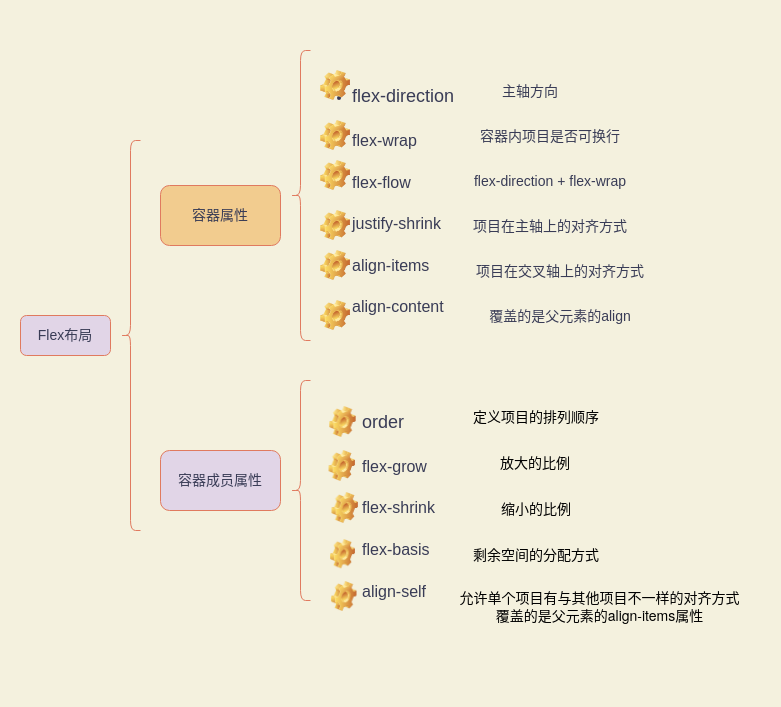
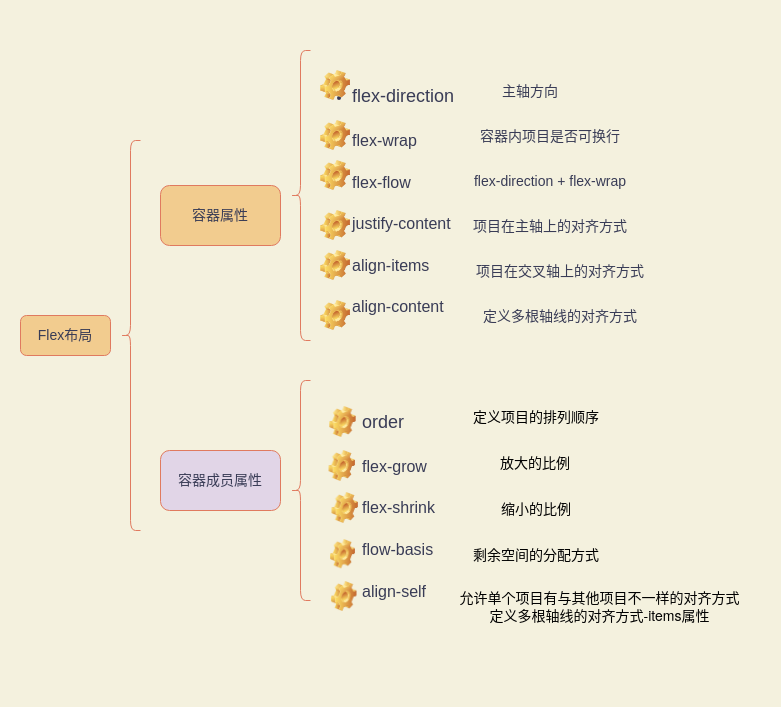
  <mxCell id="0" />
  <mxCell id="1" parent="0" />
- <mxCell id="2" value="&lt;font style=&quot;font-size: 14px;&quot;&gt;Flex布局&lt;/font&gt;" style="rounded=1;whiteSpace=wrap;html=1;fillColor=#e1d5e7;strokeColor=#E07A5F;fontColor=#393C56;" vertex="1" parent="1"><mxGeometry x="20" y="315" width="90" height="40" as="geometry" /></mxCell>
+ <mxCell id="2" value="&lt;font style=&quot;font-size: 14px;&quot;&gt;Flex布局&lt;/font&gt;" style="rounded=1;whiteSpace=wrap;html=1;fillColor=#F2CC8F;strokeColor=#E07A5F;fontColor=#393C56;" vertex="1" parent="1"><mxGeometry x="20" y="315" width="90" height="40" as="geometry" /></mxCell>
  <mxCell id="3" value="" style="shape=curlyBracket;whiteSpace=wrap;html=1;rounded=1;fontColor=#393C56;strokeColor=#E07A5F;fillColor=#F2CC8F;" vertex="1" parent="1"><mxGeometry x="120" y="140" width="20" height="390" as="geometry" /></mxCell>
  <mxCell id="4" value="&lt;font style=&quot;font-size: 14px;&quot;&gt;容器属性&lt;/font&gt;" style="rounded=1;whiteSpace=wrap;html=1;fontColor=#393C56;strokeColor=#E07A5F;fillColor=#F2CC8F;" vertex="1" parent="1"><mxGeometry x="160" y="185" width="120" height="60" as="geometry" /></mxCell>
  <mxCell id="5" value="容器成员属性" style="rounded=1;whiteSpace=wrap;html=1;fontSize=14;fontColor=#393C56;strokeColor=#E07A5F;fillColor=#e1d5e7;" vertex="1" parent="1"><mxGeometry x="160" y="450" width="120" height="60" as="geometry" /></mxCell>
  <mxCell id="6" value="" style="shape=curlyBracket;whiteSpace=wrap;html=1;rounded=1;fontSize=14;fontColor=#393C56;strokeColor=#E07A5F;fillColor=#F2CC8F;" vertex="1" parent="1"><mxGeometry x="290" y="50" width="20" height="290" as="geometry" /></mxCell>
- <mxCell id="7" value="&lt;ul style=&quot;line-height: 2.6;&quot;&gt;&lt;li style=&quot;margin-bottom: 0px;&quot;&gt;&lt;font style=&quot;font-size: 18px;&quot;&gt;flex-direction&lt;/font&gt;&lt;/li&gt;&lt;li style=&quot;margin-bottom: 0px;&quot;&gt;&lt;font size=&quot;3&quot;&gt;flex-wrap&lt;/font&gt;&lt;/li&gt;&lt;li style=&quot;margin-bottom: 0px;&quot;&gt;&lt;font size=&quot;3&quot;&gt;flex-flow&lt;/font&gt;&lt;/li&gt;&lt;li style=&quot;margin-bottom: 0px;&quot;&gt;&lt;font size=&quot;3&quot;&gt;justify-shrink&lt;/font&gt;&lt;/li&gt;&lt;li style=&quot;margin-bottom: 0px;&quot;&gt;&lt;font size=&quot;3&quot;&gt;align-items&lt;/font&gt;&lt;/li&gt;&lt;li style=&quot;margin-bottom: 0px;&quot;&gt;&lt;font size=&quot;3&quot;&gt;align-content&lt;/font&gt;&lt;/li&gt;&lt;/ul&gt;" style="text;strokeColor=none;fillColor=none;html=1;whiteSpace=wrap;verticalAlign=middle;overflow=hidden;fontSize=14;fontColor=#393C56;" vertex="1" parent="1"><mxGeometry x="310" y="20" width="250" height="360" as="geometry" /></mxCell>
+ <mxCell id="7" value="&lt;ul style=&quot;line-height: 2.6;&quot;&gt;&lt;li style=&quot;margin-bottom: 0px;&quot;&gt;&lt;font style=&quot;font-size: 18px;&quot;&gt;flex-direction&lt;/font&gt;&lt;/li&gt;&lt;li style=&quot;margin-bottom: 0px;&quot;&gt;&lt;font size=&quot;3&quot;&gt;flex-wrap&lt;/font&gt;&lt;/li&gt;&lt;li style=&quot;margin-bottom: 0px;&quot;&gt;&lt;font size=&quot;3&quot;&gt;flex-flow&lt;/font&gt;&lt;/li&gt;&lt;li style=&quot;margin-bottom: 0px;&quot;&gt;&lt;font size=&quot;3&quot;&gt;justify-content&lt;/font&gt;&lt;/li&gt;&lt;li style=&quot;margin-bottom: 0px;&quot;&gt;&lt;font size=&quot;3&quot;&gt;align-items&lt;/font&gt;&lt;/li&gt;&lt;li style=&quot;margin-bottom: 0px;&quot;&gt;&lt;font size=&quot;3&quot;&gt;align-content&lt;/font&gt;&lt;/li&gt;&lt;/ul&gt;" style="text;strokeColor=none;fillColor=none;html=1;whiteSpace=wrap;verticalAlign=middle;overflow=hidden;fontSize=14;fontColor=#393C56;" vertex="1" parent="1"><mxGeometry x="310" y="20" width="250" height="360" as="geometry" /></mxCell>
  <mxCell id="8" value="" style="shape=image;html=1;verticalLabelPosition=bottom;verticalAlign=top;imageAspect=0;image=img/clipart/Gear_128x128.png;fontSize=18;fontColor=#393C56;strokeColor=#E07A5F;fillColor=#F2CC8F;" vertex="1" parent="1"><mxGeometry x="320" y="70" width="30" height="30" as="geometry" /></mxCell>
  <mxCell id="9" value="" style="shape=image;html=1;verticalLabelPosition=bottom;verticalAlign=top;imageAspect=0;image=img/clipart/Gear_128x128.png;fontSize=18;fontColor=#393C56;strokeColor=#E07A5F;fillColor=#F2CC8F;" vertex="1" parent="1"><mxGeometry x="320" y="120" width="30" height="30" as="geometry" /></mxCell>
  <mxCell id="10" value="" style="shape=image;html=1;verticalLabelPosition=bottom;verticalAlign=top;imageAspect=0;image=img/clipart/Gear_128x128.png;fontSize=18;fontColor=#393C56;strokeColor=#E07A5F;fillColor=#F2CC8F;" vertex="1" parent="1"><mxGeometry x="320" y="160" width="30" height="30" as="geometry" /></mxCell>
  <mxCell id="11" value="" style="shape=image;html=1;verticalLabelPosition=bottom;verticalAlign=top;imageAspect=0;image=img/clipart/Gear_128x128.png;fontSize=18;fontColor=#393C56;strokeColor=#E07A5F;fillColor=#F2CC8F;" vertex="1" parent="1"><mxGeometry x="320" y="210" width="30" height="30" as="geometry" /></mxCell>
  <mxCell id="12" value="" style="shape=image;html=1;verticalLabelPosition=bottom;verticalAlign=top;imageAspect=0;image=img/clipart/Gear_128x128.png;fontSize=18;fontColor=#393C56;strokeColor=#E07A5F;fillColor=#F2CC8F;" vertex="1" parent="1"><mxGeometry x="320" y="250" width="30" height="30" as="geometry" /></mxCell>
  <mxCell id="13" value="" style="shape=image;html=1;verticalLabelPosition=bottom;verticalAlign=top;imageAspect=0;image=img/clipart/Gear_128x128.png;fontSize=18;fontColor=#393C56;strokeColor=#E07A5F;fillColor=#F2CC8F;" vertex="1" parent="1"><mxGeometry x="320" y="300" width="30" height="30" as="geometry" /></mxCell>
  <mxCell id="14" value="&lt;font style=&quot;font-size: 14px;&quot;&gt;主轴方向&lt;/font&gt;" style="text;html=1;strokeColor=none;fillColor=none;align=center;verticalAlign=middle;whiteSpace=wrap;rounded=0;fontSize=18;fontColor=#393C56;" vertex="1" parent="1"><mxGeometry x="470" width="120" height="20" as="geometry" y="80" /></mxCell>
  <mxCell id="15" value="&lt;font style=&quot;font-size: 14px;&quot;&gt;容器内项目是否可换行&lt;/font&gt;" style="text;html=1;strokeColor=none;fillColor=none;align=center;verticalAlign=middle;whiteSpace=wrap;rounded=0;fontSize=18;fontColor=#393C56;" vertex="1" parent="1"><mxGeometry x="470" y="122.5" width="160" height="25" as="geometry" /></mxCell>
  <mxCell id="16" value="&lt;font style=&quot;font-size: 14px;&quot;&gt;flex-direction + flex-wrap&lt;/font&gt;" style="text;html=1;strokeColor=none;fillColor=none;align=center;verticalAlign=middle;whiteSpace=wrap;rounded=0;fontSize=18;fontColor=#393C56;" vertex="1" parent="1"><mxGeometry x="435" y="170" width="230" height="20" as="geometry" /></mxCell>
  <mxCell id="17" value="&lt;font style=&quot;font-size: 14px;&quot;&gt;项目在主轴上的对齐方式&lt;/font&gt;" style="text;html=1;strokeColor=none;fillColor=none;align=center;verticalAlign=middle;whiteSpace=wrap;rounded=0;fontSize=18;fontColor=#393C56;" vertex="1" parent="1"><mxGeometry x="450" y="215" width="200" height="20" as="geometry" /></mxCell>
  <mxCell id="18" value="&lt;font style=&quot;font-size: 14px;&quot;&gt;项目在交叉轴上的对齐方式&lt;/font&gt;" style="text;html=1;strokeColor=none;fillColor=none;align=center;verticalAlign=middle;whiteSpace=wrap;rounded=0;fontSize=18;fontColor=#393C56;" vertex="1" parent="1"><mxGeometry x="460" y="260" width="200" height="20" as="geometry" /></mxCell>
- <mxCell id="19" value="&lt;span style=&quot;font-size: 14px;&quot;&gt;覆盖的是父元素的align&lt;/span&gt;" style="text;html=1;strokeColor=none;fillColor=none;align=center;verticalAlign=middle;whiteSpace=wrap;rounded=0;fontSize=18;fontColor=#393C56;" vertex="1" parent="1"><mxGeometry x="460" y="305" width="200" height="20" as="geometry" /></mxCell>
+ <mxCell id="19" value="&lt;span style=&quot;font-size: 14px;&quot;&gt;定义多根轴线的对齐方式&lt;/span&gt;" style="text;html=1;strokeColor=none;fillColor=none;align=center;verticalAlign=middle;whiteSpace=wrap;rounded=0;fontSize=18;fontColor=#393C56;" vertex="1" parent="1"><mxGeometry x="460" y="305" width="200" height="20" as="geometry" /></mxCell>
  <mxCell id="20" value="" style="shape=curlyBracket;whiteSpace=wrap;html=1;rounded=1;fontSize=14;fontColor=#393C56;strokeColor=#E07A5F;fillColor=#F2CC8F;" vertex="1" parent="1"><mxGeometry x="290" y="380" width="20" height="220" as="geometry" /></mxCell>
- <mxCell id="21" value="&lt;ul style=&quot;line-height: 2.6;&quot;&gt;&lt;li style=&quot;margin-bottom: 0px;&quot;&gt;&lt;span style=&quot;font-size: 18px;&quot;&gt;order&lt;/span&gt;&lt;/li&gt;&lt;li style=&quot;margin-bottom: 0px;&quot;&gt;&lt;font size=&quot;3&quot;&gt;flex-grow&lt;/font&gt;&lt;/li&gt;&lt;li style=&quot;margin-bottom: 0px;&quot;&gt;&lt;font size=&quot;3&quot;&gt;flex-shrink&lt;/font&gt;&lt;/li&gt;&lt;li style=&quot;margin-bottom: 0px;&quot;&gt;&lt;font size=&quot;3&quot;&gt;flex-basis&lt;/font&gt;&lt;/li&gt;&lt;li style=&quot;margin-bottom: 0px;&quot;&gt;&lt;font size=&quot;3&quot;&gt;align-self&lt;/font&gt;&lt;/li&gt;&lt;/ul&gt;" style="text;strokeColor=none;fillColor=none;html=1;whiteSpace=wrap;verticalAlign=middle;overflow=hidden;fontSize=14;fontColor=#393C56;" vertex="1" parent="1"><mxGeometry x="320" y="325" width="250" height="360" as="geometry" /></mxCell>
+ <mxCell id="21" value="&lt;ul style=&quot;line-height: 2.6;&quot;&gt;&lt;li style=&quot;margin-bottom: 0px;&quot;&gt;&lt;span style=&quot;font-size: 18px;&quot;&gt;order&lt;/span&gt;&lt;/li&gt;&lt;li style=&quot;margin-bottom: 0px;&quot;&gt;&lt;font size=&quot;3&quot;&gt;flex-grow&lt;/font&gt;&lt;/li&gt;&lt;li style=&quot;margin-bottom: 0px;&quot;&gt;&lt;font size=&quot;3&quot;&gt;flex-shrink&lt;/font&gt;&lt;/li&gt;&lt;li style=&quot;margin-bottom: 0px;&quot;&gt;&lt;font size=&quot;3&quot;&gt;flow-basis&lt;/font&gt;&lt;/li&gt;&lt;li style=&quot;margin-bottom: 0px;&quot;&gt;&lt;font size=&quot;3&quot;&gt;align-self&lt;/font&gt;&lt;/li&gt;&lt;/ul&gt;" style="text;strokeColor=none;fillColor=none;html=1;whiteSpace=wrap;verticalAlign=middle;overflow=hidden;fontSize=14;fontColor=#393C56;" vertex="1" parent="1"><mxGeometry x="320" y="325" width="250" height="360" as="geometry" /></mxCell>
  <mxCell id="22" value="" style="shape=image;html=1;verticalLabelPosition=bottom;verticalAlign=top;imageAspect=1;aspect=fixed;image=img/clipart/Gear_128x128.png;fontSize=14;fontColor=#393C56;strokeColor=#E07A5F;fillColor=#F2CC8F;" vertex="1" parent="1"><mxGeometry x="331.47" y="492" width="26.43" height="31" as="geometry" /></mxCell>
  <mxCell id="23" value="" style="shape=image;html=1;verticalLabelPosition=bottom;verticalAlign=top;imageAspect=1;aspect=fixed;image=img/clipart/Gear_128x128.png;fontSize=14;fontColor=#393C56;strokeColor=#E07A5F;fillColor=#F2CC8F;" vertex="1" parent="1"><mxGeometry x="330" y="539" width="24.95" height="29.27" as="geometry" /></mxCell>
  <mxCell id="24" value="" style="shape=image;html=1;verticalLabelPosition=bottom;verticalAlign=top;imageAspect=1;aspect=fixed;image=img/clipart/Gear_128x128.png;fontSize=14;fontColor=#393C56;strokeColor=#E07A5F;fillColor=#F2CC8F;" vertex="1" parent="1"><mxGeometry x="330.95" y="581" width="25.58" height="30" as="geometry" /></mxCell>
  <mxCell id="25" value="" style="shape=image;html=1;verticalLabelPosition=bottom;verticalAlign=top;imageAspect=1;aspect=fixed;image=img/clipart/Gear_128x128.png;fontSize=14;fontColor=#393C56;strokeColor=#E07A5F;fillColor=#F2CC8F;" vertex="1" parent="1"><mxGeometry x="328.52" y="450" width="26.43" height="31" as="geometry" /></mxCell>
  <mxCell id="26" value="" style="shape=image;html=1;verticalLabelPosition=bottom;verticalAlign=top;imageAspect=1;aspect=fixed;image=img/clipart/Gear_128x128.png;fontSize=14;fontColor=#393C56;strokeColor=#E07A5F;fillColor=#F2CC8F;" vertex="1" parent="1"><mxGeometry x="329.26" y="406" width="26.43" height="31" as="geometry" /></mxCell>
  <mxCell id="27" value="&lt;span style=&quot;caret-color: rgb(0, 0, 0); color: rgb(0, 0, 0); font-family: -apple-system-font, &amp;quot;Helvetica Neue&amp;quot;, sans-serif; font-size: 14px; font-style: normal; font-variant-caps: normal; font-weight: 400; letter-spacing: normal; text-align: start; text-indent: 0px; text-transform: none; word-spacing: 0px; text-size-adjust: auto; -webkit-text-stroke-width: 0px; text-decoration: none; float: none; display: inline !important;&quot;&gt;定义项目的排列顺序&lt;/span&gt;" style="text;html=1;strokeColor=none;fillColor=none;align=center;verticalAlign=middle;whiteSpace=wrap;rounded=0;fontSize=14;fontColor=#393C56;" vertex="1" parent="1"><mxGeometry x="441" y="390.5" width="190" height="50" as="geometry" /></mxCell>
  <mxCell id="28" value="&lt;div style=&quot;text-align: start;&quot;&gt;&lt;span style=&quot;background-color: initial; caret-color: rgb(0, 0, 0);&quot;&gt;&lt;font face=&quot;-apple-system-font, Helvetica Neue, sans-serif&quot; color=&quot;#000000&quot;&gt;放大的比例&lt;/font&gt;&lt;/span&gt;&lt;/div&gt;" style="text;html=1;strokeColor=none;fillColor=none;align=center;verticalAlign=middle;whiteSpace=wrap;rounded=0;fontSize=14;fontColor=#393C56;" vertex="1" parent="1"><mxGeometry x="440" y="437" width="190" height="50" as="geometry" /></mxCell>
  <mxCell id="29" value="&lt;span style=&quot;caret-color: rgb(0, 0, 0); color: rgb(0, 0, 0); font-family: -apple-system-font, &amp;quot;Helvetica Neue&amp;quot;, sans-serif; font-size: 14px; font-style: normal; font-variant-caps: normal; font-weight: 400; letter-spacing: normal; text-align: start; text-indent: 0px; text-transform: none; word-spacing: 0px; text-size-adjust: auto; -webkit-text-stroke-width: 0px; text-decoration: none; float: none; display: inline !important;&quot;&gt;缩小的比例&lt;/span&gt;" style="text;html=1;strokeColor=none;fillColor=none;align=center;verticalAlign=middle;whiteSpace=wrap;rounded=0;fontSize=14;fontColor=#393C56;" vertex="1" parent="1"><mxGeometry x="441" y="482.5" width="190" height="50" as="geometry" /></mxCell>
  <mxCell id="30" value="&lt;span style=&quot;caret-color: rgb(0, 0, 0); color: rgb(0, 0, 0); font-family: -apple-system-font, &amp;quot;Helvetica Neue&amp;quot;, sans-serif; font-size: 14px; font-style: normal; font-variant-caps: normal; font-weight: 400; letter-spacing: normal; text-align: start; text-indent: 0px; text-transform: none; word-spacing: 0px; text-size-adjust: auto; -webkit-text-stroke-width: 0px; text-decoration: none; float: none; display: inline !important;&quot;&gt;剩余空间的分配方式&lt;/span&gt;" style="text;html=1;strokeColor=none;fillColor=none;align=center;verticalAlign=middle;whiteSpace=wrap;rounded=0;fontSize=14;fontColor=#393C56;" vertex="1" parent="1"><mxGeometry x="441" y="528.63" width="190" height="50" as="geometry" /></mxCell>
- <mxCell id="31" value="&lt;span style=&quot;caret-color: rgb(0, 0, 0); color: rgb(0, 0, 0); font-family: -apple-system-font, &amp;quot;Helvetica Neue&amp;quot;, sans-serif; text-align: start; text-size-adjust: auto;&quot;&gt;允许单个项目有与其他项目不一样的对齐方式&lt;br&gt;覆盖的是父元素的align-items属性&lt;br&gt;&lt;/span&gt;" style="text;html=1;strokeColor=none;fillColor=none;align=center;verticalAlign=middle;whiteSpace=wrap;rounded=0;fontSize=14;fontColor=#393C56;" vertex="1" parent="1"><mxGeometry x="440" y="581" width="319" height="49" as="geometry" /></mxCell>
+ <mxCell id="31" value="&lt;span style=&quot;caret-color: rgb(0, 0, 0); color: rgb(0, 0, 0); font-family: -apple-system-font, &amp;quot;Helvetica Neue&amp;quot;, sans-serif; text-align: start; text-size-adjust: auto;&quot;&gt;允许单个项目有与其他项目不一样的对齐方式&lt;br&gt;定义多根轴线的对齐方式-items属性&lt;br&gt;&lt;/span&gt;" style="text;html=1;strokeColor=none;fillColor=none;align=center;verticalAlign=middle;whiteSpace=wrap;rounded=0;fontSize=14;fontColor=#393C56;" vertex="1" parent="1"><mxGeometry x="440" y="581" width="319" height="49" as="geometry" /></mxCell>
